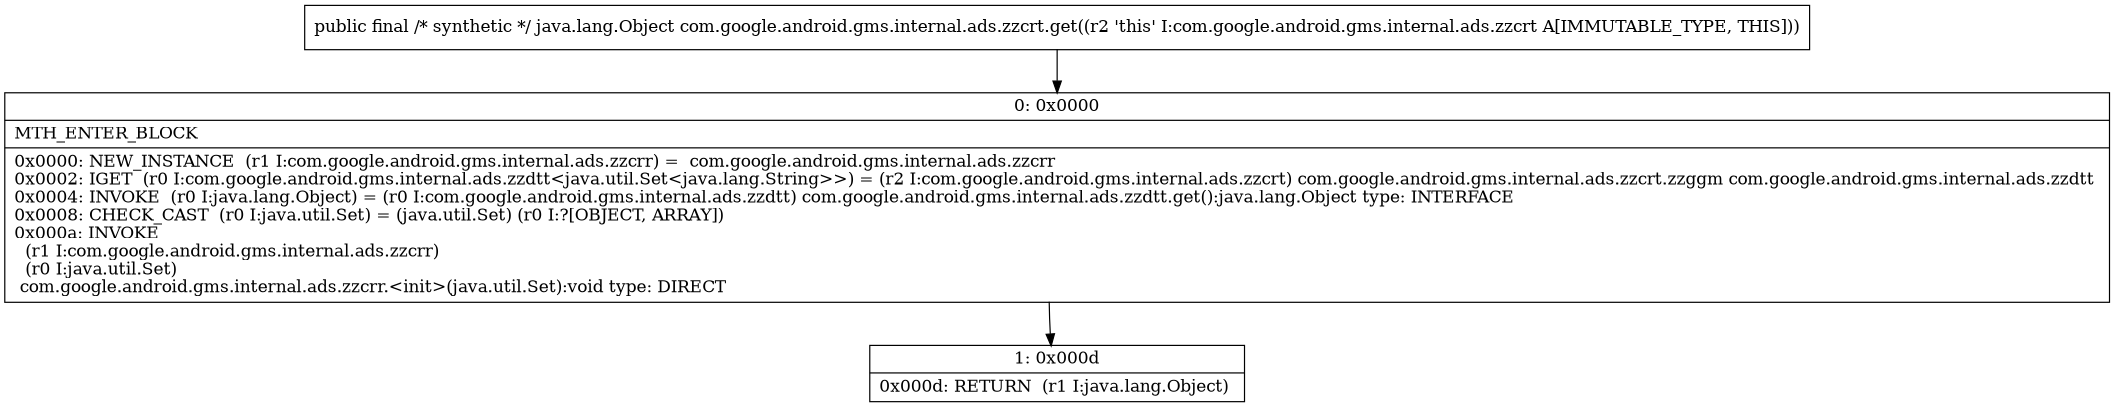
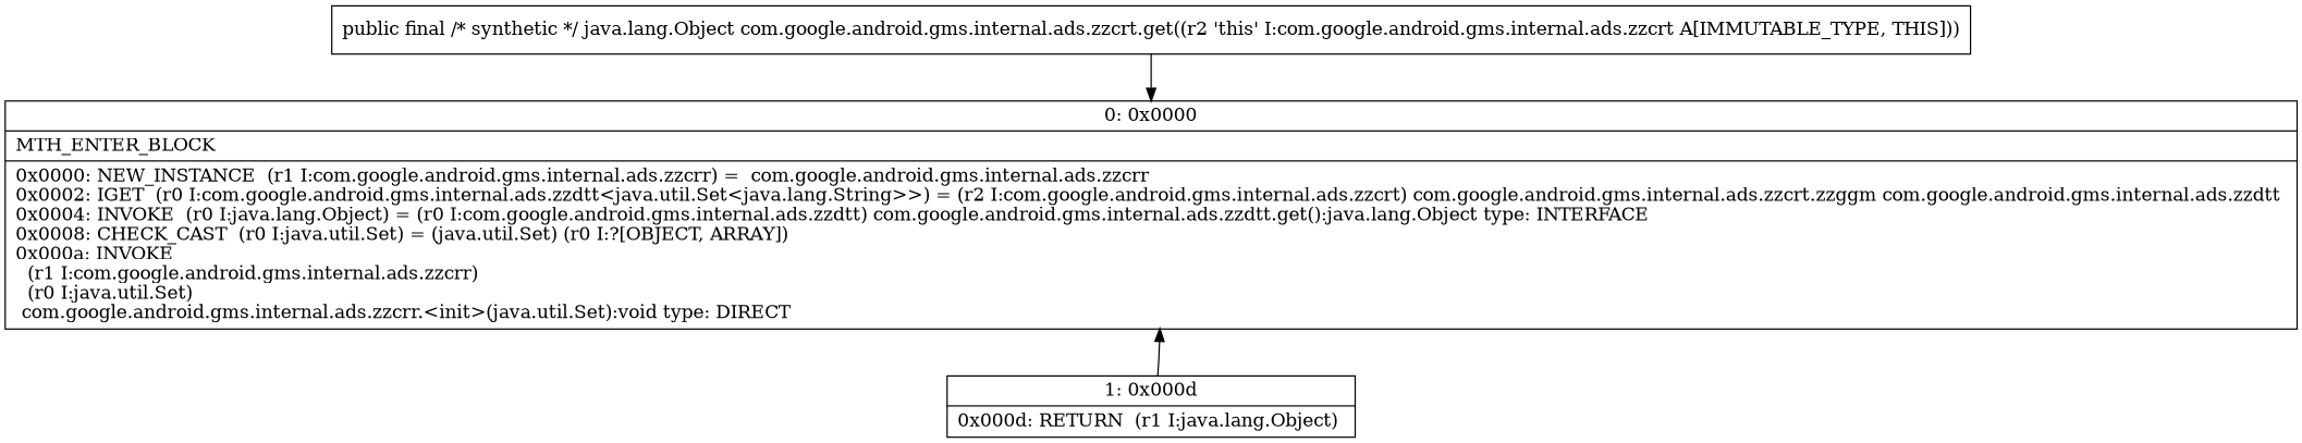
  digraph {
    node [shape=record]
    edge [style=solid]
    n1 [label="{0\:\ 0x0000|MTH_ENTER_BLOCK\l|0x0000: NEW_INSTANCE  (r1 I:com.google.android.gms.internal.ads.zzcrr) =  com.google.android.gms.internal.ads.zzcrr \l0x0002: IGET  (r0 I:com.google.android.gms.internal.ads.zzdtt\<java.util.Set\<java.lang.String\>\>) = (r2 I:com.google.android.gms.internal.ads.zzcrt) com.google.android.gms.internal.ads.zzcrt.zzggm com.google.android.gms.internal.ads.zzdtt \l0x0004: INVOKE  (r0 I:java.lang.Object) = (r0 I:com.google.android.gms.internal.ads.zzdtt) com.google.android.gms.internal.ads.zzdtt.get():java.lang.Object type: INTERFACE \l0x0008: CHECK_CAST  (r0 I:java.util.Set) = (java.util.Set) (r0 I:?[OBJECT, ARRAY]) \l0x000a: INVOKE  \l  (r1 I:com.google.android.gms.internal.ads.zzcrr)\l  (r0 I:java.util.Set)\l com.google.android.gms.internal.ads.zzcrr.\<init\>(java.util.Set):void type: DIRECT \l}"]
    n2 [label="{1\:\ 0x000d|0x000d: RETURN  (r1 I:java.lang.Object) \l}"]
    n3 [label="{public final \/* synthetic *\/ java.lang.Object com.google.android.gms.internal.ads.zzcrt.get((r2 'this' I:com.google.android.gms.internal.ads.zzcrt A[IMMUTABLE_TYPE, THIS])) }"]
-   n1 -> n2
+   n2 -> n1
    n3 -> n1
  }
